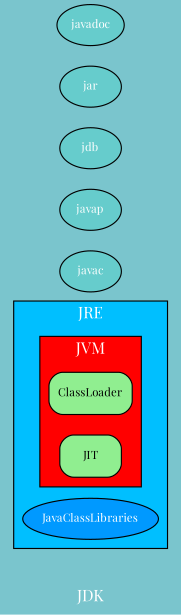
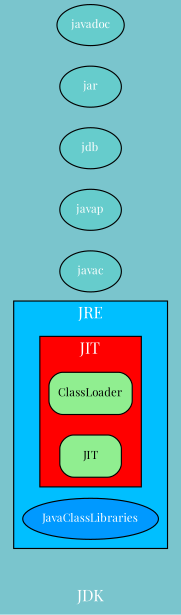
  graph {
    bgcolor=cadetblue3
    fontcolor=white
    label=JDK
    rankdir=LR
    fontname="Playfair Display"
    node [fillcolor="#66cccc" fontcolor=white fontsize=10 style=filled fontname="Playfair Display"]
    ClassLoader [fillcolor=lightgreen fontcolor=black shape=Mrecord]
    JIT [fillcolor=lightgreen fontcolor=black shape=Mrecord]
    JavaClassLibraries [fillcolor="#0099ff"]
    javac
    javap
    jdb
    jar
    javadoc
    subgraph cluster_1 {
      fillcolor=deepskyblue
      label=JRE
      style=filled
      JavaClassLibraries
      subgraph cluster_2 {
        fillcolor=red
-       label=JVM
+       label=JIT
        style=filled
        ClassLoader
        JIT
      }
    }
  }
